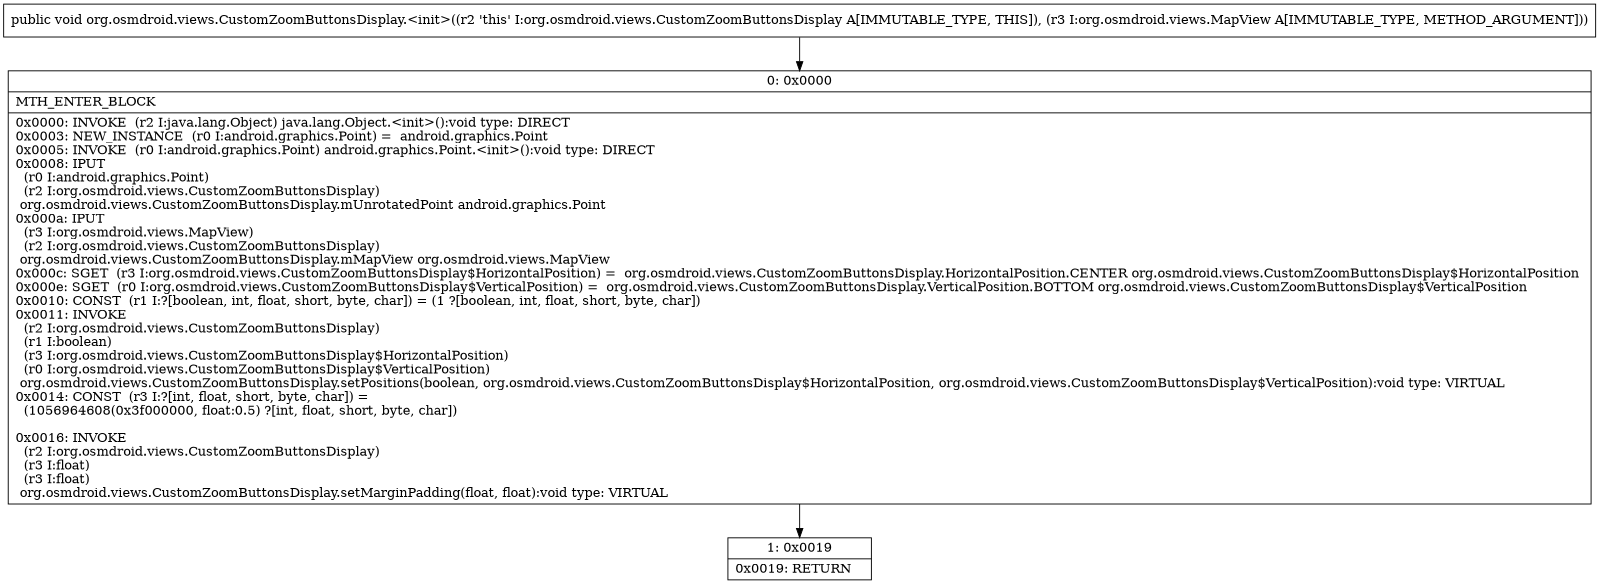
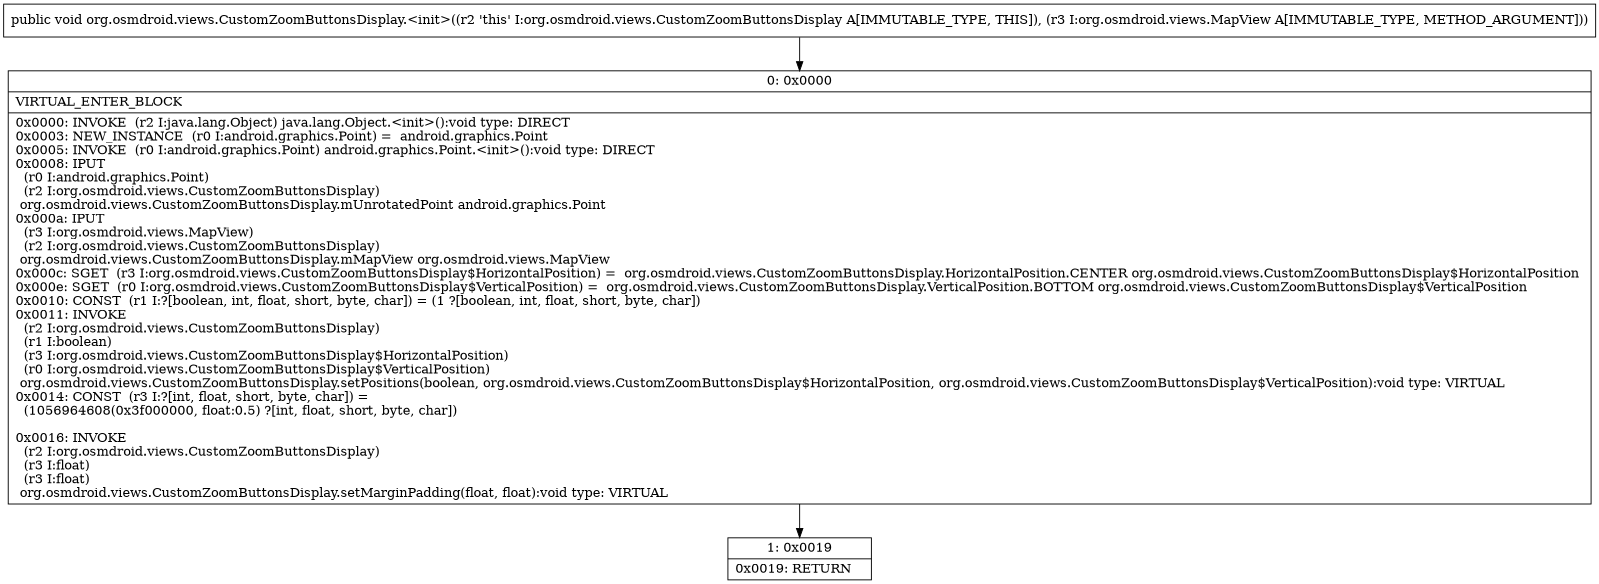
  digraph {
    node [shape=record]
-   n1 [label="{0\:\ 0x0000|MTH_ENTER_BLOCK\l|0x0000: INVOKE  (r2 I:java.lang.Object) java.lang.Object.\<init\>():void type: DIRECT \l0x0003: NEW_INSTANCE  (r0 I:android.graphics.Point) =  android.graphics.Point \l0x0005: INVOKE  (r0 I:android.graphics.Point) android.graphics.Point.\<init\>():void type: DIRECT \l0x0008: IPUT  \l  (r0 I:android.graphics.Point)\l  (r2 I:org.osmdroid.views.CustomZoomButtonsDisplay)\l org.osmdroid.views.CustomZoomButtonsDisplay.mUnrotatedPoint android.graphics.Point \l0x000a: IPUT  \l  (r3 I:org.osmdroid.views.MapView)\l  (r2 I:org.osmdroid.views.CustomZoomButtonsDisplay)\l org.osmdroid.views.CustomZoomButtonsDisplay.mMapView org.osmdroid.views.MapView \l0x000c: SGET  (r3 I:org.osmdroid.views.CustomZoomButtonsDisplay$HorizontalPosition) =  org.osmdroid.views.CustomZoomButtonsDisplay.HorizontalPosition.CENTER org.osmdroid.views.CustomZoomButtonsDisplay$HorizontalPosition \l0x000e: SGET  (r0 I:org.osmdroid.views.CustomZoomButtonsDisplay$VerticalPosition) =  org.osmdroid.views.CustomZoomButtonsDisplay.VerticalPosition.BOTTOM org.osmdroid.views.CustomZoomButtonsDisplay$VerticalPosition \l0x0010: CONST  (r1 I:?[boolean, int, float, short, byte, char]) = (1 ?[boolean, int, float, short, byte, char]) \l0x0011: INVOKE  \l  (r2 I:org.osmdroid.views.CustomZoomButtonsDisplay)\l  (r1 I:boolean)\l  (r3 I:org.osmdroid.views.CustomZoomButtonsDisplay$HorizontalPosition)\l  (r0 I:org.osmdroid.views.CustomZoomButtonsDisplay$VerticalPosition)\l org.osmdroid.views.CustomZoomButtonsDisplay.setPositions(boolean, org.osmdroid.views.CustomZoomButtonsDisplay$HorizontalPosition, org.osmdroid.views.CustomZoomButtonsDisplay$VerticalPosition):void type: VIRTUAL \l0x0014: CONST  (r3 I:?[int, float, short, byte, char]) = \l  (1056964608(0x3f000000, float:0.5) ?[int, float, short, byte, char])\l \l0x0016: INVOKE  \l  (r2 I:org.osmdroid.views.CustomZoomButtonsDisplay)\l  (r3 I:float)\l  (r3 I:float)\l org.osmdroid.views.CustomZoomButtonsDisplay.setMarginPadding(float, float):void type: VIRTUAL \l}"]
+   n1 [label="{0\:\ 0x0000|VIRTUAL_ENTER_BLOCK\l|0x0000: INVOKE  (r2 I:java.lang.Object) java.lang.Object.\<init\>():void type: DIRECT \l0x0003: NEW_INSTANCE  (r0 I:android.graphics.Point) =  android.graphics.Point \l0x0005: INVOKE  (r0 I:android.graphics.Point) android.graphics.Point.\<init\>():void type: DIRECT \l0x0008: IPUT  \l  (r0 I:android.graphics.Point)\l  (r2 I:org.osmdroid.views.CustomZoomButtonsDisplay)\l org.osmdroid.views.CustomZoomButtonsDisplay.mUnrotatedPoint android.graphics.Point \l0x000a: IPUT  \l  (r3 I:org.osmdroid.views.MapView)\l  (r2 I:org.osmdroid.views.CustomZoomButtonsDisplay)\l org.osmdroid.views.CustomZoomButtonsDisplay.mMapView org.osmdroid.views.MapView \l0x000c: SGET  (r3 I:org.osmdroid.views.CustomZoomButtonsDisplay$HorizontalPosition) =  org.osmdroid.views.CustomZoomButtonsDisplay.HorizontalPosition.CENTER org.osmdroid.views.CustomZoomButtonsDisplay$HorizontalPosition \l0x000e: SGET  (r0 I:org.osmdroid.views.CustomZoomButtonsDisplay$VerticalPosition) =  org.osmdroid.views.CustomZoomButtonsDisplay.VerticalPosition.BOTTOM org.osmdroid.views.CustomZoomButtonsDisplay$VerticalPosition \l0x0010: CONST  (r1 I:?[boolean, int, float, short, byte, char]) = (1 ?[boolean, int, float, short, byte, char]) \l0x0011: INVOKE  \l  (r2 I:org.osmdroid.views.CustomZoomButtonsDisplay)\l  (r1 I:boolean)\l  (r3 I:org.osmdroid.views.CustomZoomButtonsDisplay$HorizontalPosition)\l  (r0 I:org.osmdroid.views.CustomZoomButtonsDisplay$VerticalPosition)\l org.osmdroid.views.CustomZoomButtonsDisplay.setPositions(boolean, org.osmdroid.views.CustomZoomButtonsDisplay$HorizontalPosition, org.osmdroid.views.CustomZoomButtonsDisplay$VerticalPosition):void type: VIRTUAL \l0x0014: CONST  (r3 I:?[int, float, short, byte, char]) = \l  (1056964608(0x3f000000, float:0.5) ?[int, float, short, byte, char])\l \l0x0016: INVOKE  \l  (r2 I:org.osmdroid.views.CustomZoomButtonsDisplay)\l  (r3 I:float)\l  (r3 I:float)\l org.osmdroid.views.CustomZoomButtonsDisplay.setMarginPadding(float, float):void type: VIRTUAL \l}"]
    n2 [label="{1\:\ 0x0019|0x0019: RETURN   \l}"]
    n3 [label="{public void org.osmdroid.views.CustomZoomButtonsDisplay.\<init\>((r2 'this' I:org.osmdroid.views.CustomZoomButtonsDisplay A[IMMUTABLE_TYPE, THIS]), (r3 I:org.osmdroid.views.MapView A[IMMUTABLE_TYPE, METHOD_ARGUMENT])) }"]
    n1 -> n2
    n3 -> n1
  }
